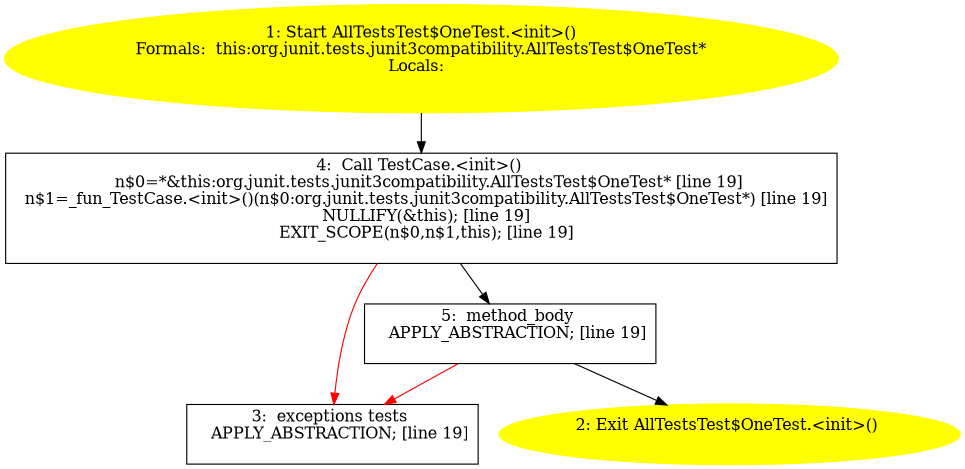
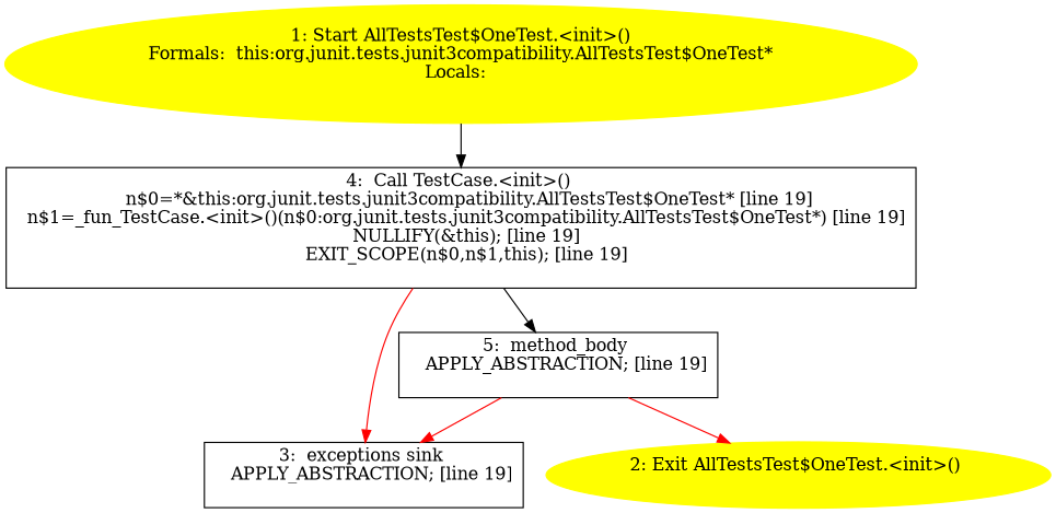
  digraph {
    node [shape=box]
    n1 [color=yellow label="1: Start AllTestsTest$OneTest.<init>()\nFormals:  this:org.junit.tests.junit3compatibility.AllTestsTest$OneTest*\nLocals:  \n  " style=filled shape=""]
    n2 [label="4:  Call TestCase.<init>() \n   n$0=*&this:org.junit.tests.junit3compatibility.AllTestsTest$OneTest* [line 19]\n  n$1=_fun_TestCase.<init>()(n$0:org.junit.tests.junit3compatibility.AllTestsTest$OneTest*) [line 19]\n  NULLIFY(&this); [line 19]\n  EXIT_SCOPE(n$0,n$1,this); [line 19]\n "]
-   n3 [label="3:  exceptions tests \n   APPLY_ABSTRACTION; [line 19]\n "]
+   n3 [label="3:  exceptions sink \n   APPLY_ABSTRACTION; [line 19]\n "]
    n4 [label="5:  method_body \n   APPLY_ABSTRACTION; [line 19]\n "]
    n5 [color=yellow label="2: Exit AllTestsTest$OneTest.<init>() \n  " style=filled shape=""]
    n1 -> n2
    n2 -> n3 [color=red]
    n2 -> n4
    n4 -> n3 [color=red]
-   n4 -> n5
+   n4 -> n5 [color=red]
  }
